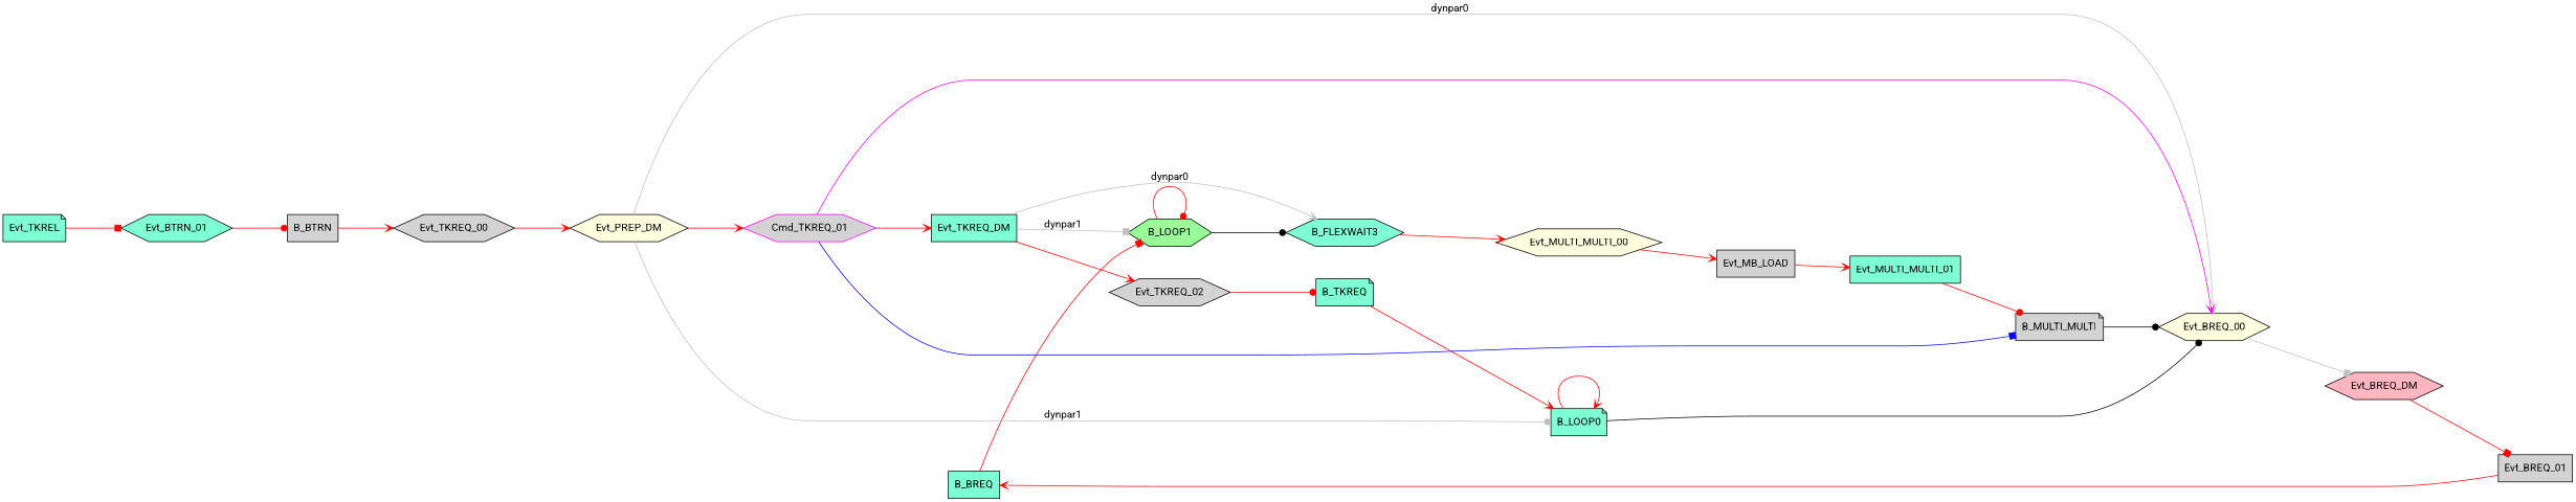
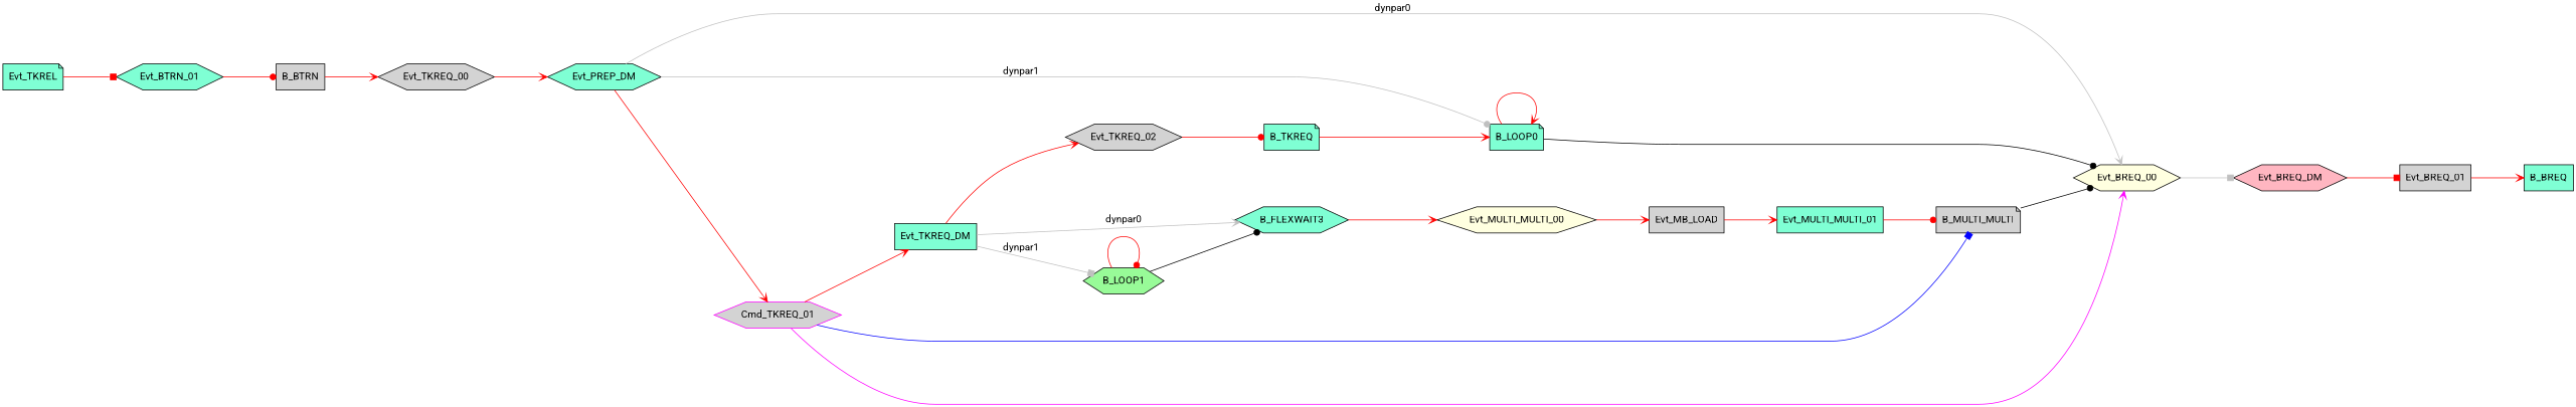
  digraph {
    fontname=Roboto
    mindist=1.0
    nodesep=0.6
    rankdir=LR
    ranksep=1.0
    root=Demo
    node [fillcolor=aquamarine fontname=Roboto shape=hexagon style=filled type=TMsg color=black flags="0x102" par="0x456" res="0x0" tef="0x0"]
    edge [arrowhead=vee color=red fontname=Roboto type=defdst]
    B_BREQ [shape=box tPeriod=20000000 type=Block color="" flags="" par="" res="" tef=""]
    B_LOOP1 [fillcolor=palegreen tPeriod=10000 type=Block color="" flags="" par="" res="" tef=""]
    n3 [label=B_FLEXWAIT3 tPeriod=71111 type=Block color="" flags="" par="" res="" tef=""]
    B_BTRN [fillcolor=lightgrey shape=box tPeriod=11000000 type=Block color="" flags="" par="" res="" tef=""]
    Evt_TKREQ_00 [fillcolor=lightgrey par="0x123" tOffs=0]
-   Evt_PREP_DM [fillcolor=lightyellow flags="0xc0102" par="0x41109ec04111108" tOffs=100]
+   Evt_PREP_DM [flags="0xc0102" par="0x41109ec04111108" tOffs=100]
    Evt_MULTI_MULTI_00 [fillcolor=lightyellow tOffs=0]
    Evt_MB_LOAD [fillcolor=lightgrey shape=box tOffs=200]
    B_LOOP0 [shape=note tPeriod=10000 type=Block color="" flags="" par="" res="" tef=""]
    Evt_BREQ_00 [fillcolor=lightyellow tOffs=0]
    Evt_BREQ_DM [fillcolor=lightpink tOffs=10000000]
    B_MULTI_MULTI [fillcolor=lightgrey shape=note tPeriod=10000000 type=Block color="" flags="" par="" res="" tef=""]
    B_TKREQ [shape=note tPeriod=200000000 type=Block color="" flags="" par="" res="" tef=""]
    Cmd_TKREQ_01 [color=magenta fillcolor=lightgrey flags="0x104" qty=9 tOffs=300 tValid=0 type=Flow par="" res="" tef=""]
    Evt_TKREQ_DM [flags="0xc0102" par="0x4110c28041107b0" shape=box tOffs=500]
    Evt_TKREQ_02 [fillcolor=lightgrey tOffs=1000]
    Evt_BREQ_01 [fillcolor=lightgrey shape=box tOffs=19999000]
    Evt_TKREL [shape=note tOffs=10000000]
    Evt_BTRN_01 [tOffs=10000500]
    Evt_MULTI_MULTI_01 [shape=box tOffs=700]
-   B_BREQ -> B_LOOP1 [arrowhead=box]
    B_LOOP1 -> B_LOOP1 [arrowhead=dot]
    B_LOOP1 -> n3 [arrowhead=dot color=black type=altdst]
    n3 -> Evt_MULTI_MULTI_00
    B_BTRN -> Evt_TKREQ_00
    Evt_TKREQ_00 -> Evt_PREP_DM
    Evt_PREP_DM -> B_LOOP0 [arrowhead=dot color=grey label=dynpar1 type=dynpar1]
    Evt_PREP_DM -> Evt_BREQ_00 [color=grey label=dynpar0 type=dynpar0]
    Evt_PREP_DM -> Cmd_TKREQ_01
    Evt_MULTI_MULTI_00 -> Evt_MB_LOAD
    Evt_MB_LOAD -> Evt_MULTI_MULTI_01
    B_LOOP0 -> B_LOOP0
    B_LOOP0 -> Evt_BREQ_00 [arrowhead=dot color=black type=altdst]
    Evt_BREQ_00 -> Evt_BREQ_DM [arrowhead=box color=grey]
    Evt_BREQ_DM -> Evt_BREQ_01 [arrowhead=box]
    B_MULTI_MULTI -> Evt_BREQ_00 [arrowhead=dot color=black type=altdst]
    B_TKREQ -> B_LOOP0
    Cmd_TKREQ_01 -> Evt_BREQ_00 [color=magenta type=flowdst]
    Cmd_TKREQ_01 -> B_MULTI_MULTI [arrowhead=box color=blue type=target]
    Cmd_TKREQ_01 -> Evt_TKREQ_DM
    Evt_TKREQ_DM -> B_LOOP1 [arrowhead=box color=grey label=dynpar1 type=dynpar1]
    Evt_TKREQ_DM -> n3 [color=grey label=dynpar0 type=dynpar0]
    Evt_TKREQ_DM -> Evt_TKREQ_02
    Evt_TKREQ_02 -> B_TKREQ [arrowhead=dot]
    Evt_BREQ_01 -> B_BREQ
    Evt_TKREL -> Evt_BTRN_01 [arrowhead=box]
    Evt_BTRN_01 -> B_BTRN [arrowhead=dot]
    Evt_MULTI_MULTI_01 -> B_MULTI_MULTI [arrowhead=dot]
  }
